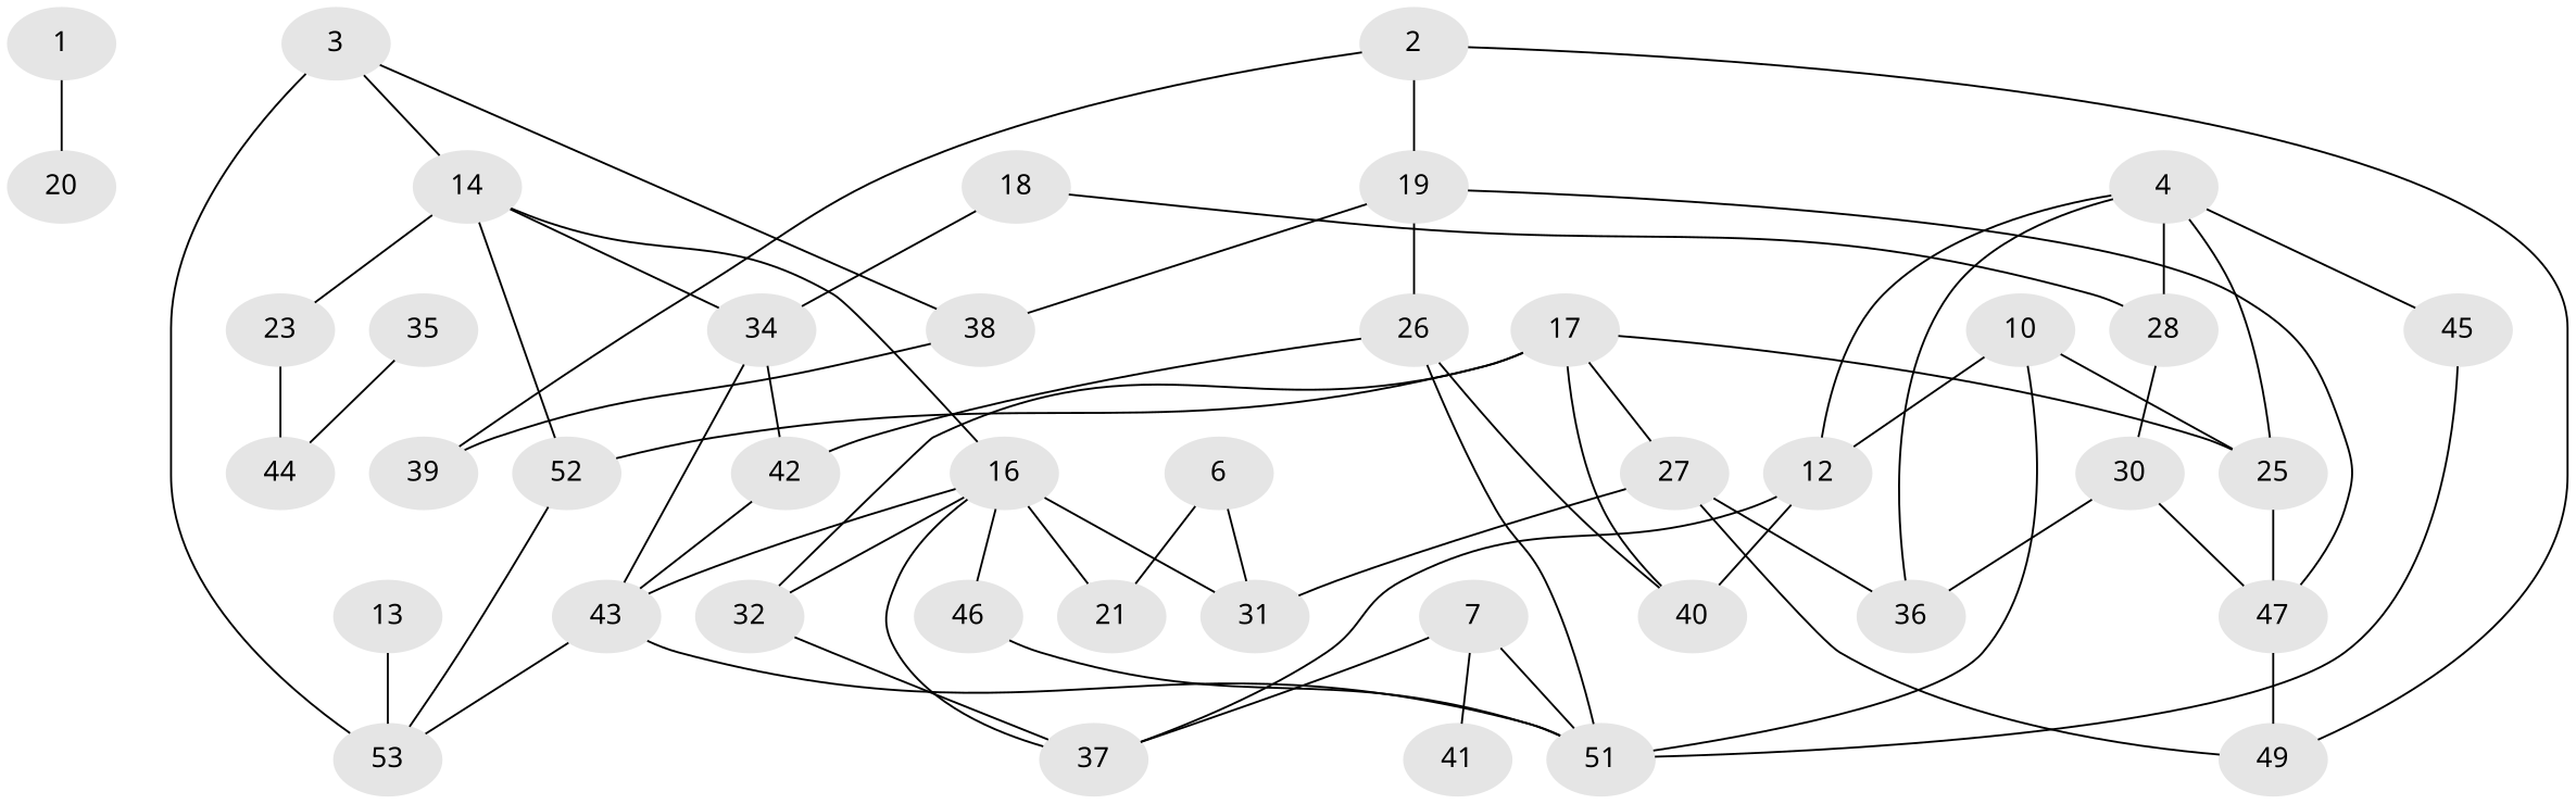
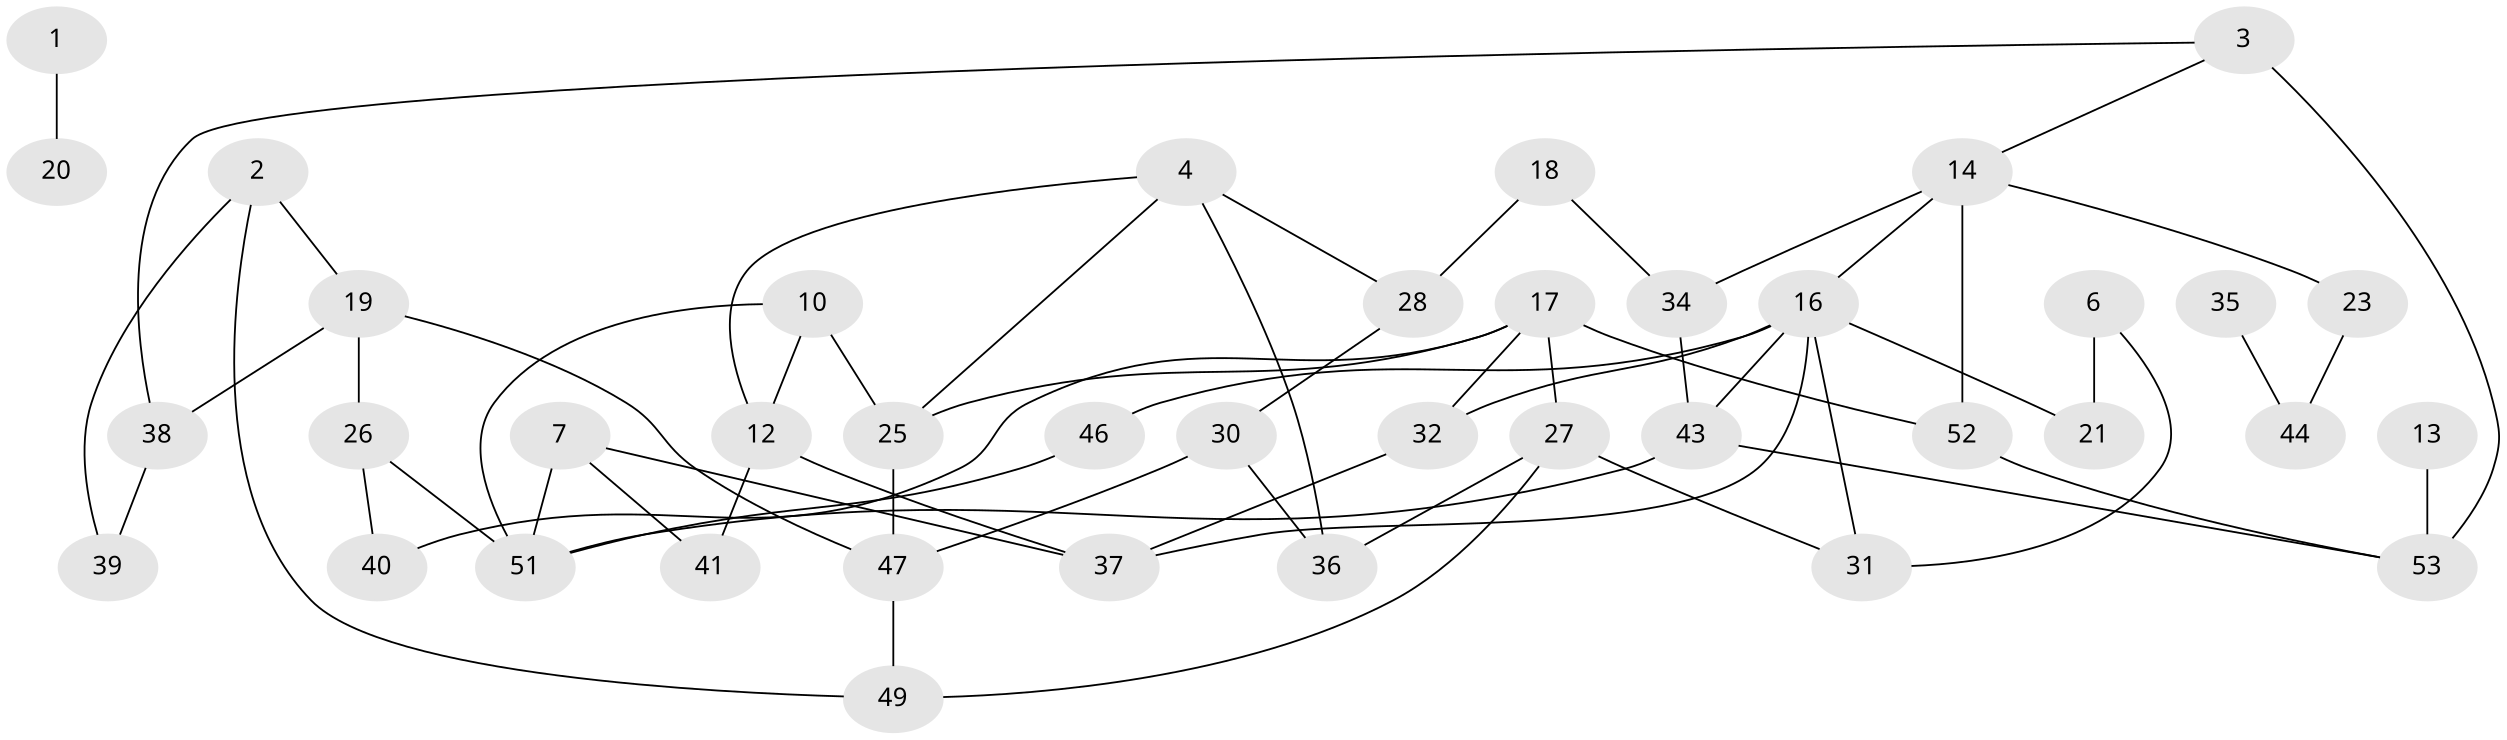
  graph {
    fontname="Noto Sans"
    node [color=gray90 fontname="Noto Sans" style=filled]
    edge [fontname="Noto Sans" weight=1.0]
    1
    20
    2
    19
    39
    49
    38
    26
    47
    3
    14
    53
    16
    23
    34
    52
    4
    12
    25
    28
    36
-   45
    37
    41
    30
    51
    6
    21
    31
    7
    10
    13
    32
    43
    46
    44
-   42
    17
    27
    40
    18
    35
    1 -- 20
    2 -- 19
    2 -- 39
    2 -- 49
    19 -- 38
    19 -- 26
    19 -- 47
    38 -- 39
    26 -- 51
-   26 -- 42
    26 -- 40
    47 -- 49
    3 -- 38
    3 -- 14
    3 -- 53 [weight=2.0]
    14 -- 16
    14 -- 23
    14 -- 34
    14 -- 52
    16 -- 37
    16 -- 21
    16 -- 31
    16 -- 32
    16 -- 43 [weight=2.0]
    16 -- 46
    23 -- 44
    34 -- 43
-   34 -- 42
    52 -- 53
    4 -- 12
    4 -- 25
    4 -- 28
    4 -- 36
-   4 -- 45
    12 -- 37
-   12 -- 40
+   12 -- 41
    25 -- 47
    28 -- 30
-   45 -- 51
    30 -- 47
    30 -- 36
    6 -- 21
    6 -- 31
    7 -- 37
    7 -- 41
    7 -- 51
    10 -- 12
    10 -- 25
    10 -- 51 [weight=2.0]
    13 -- 53
    32 -- 37
    43 -- 53
    43 -- 51
    46 -- 51
-   42 -- 43 [weight=2.0]
    17 -- 52
    17 -- 25
    17 -- 32
    17 -- 27
    17 -- 40
    27 -- 49
    27 -- 36
    27 -- 31
    18 -- 34
    18 -- 28
    35 -- 44
  }
